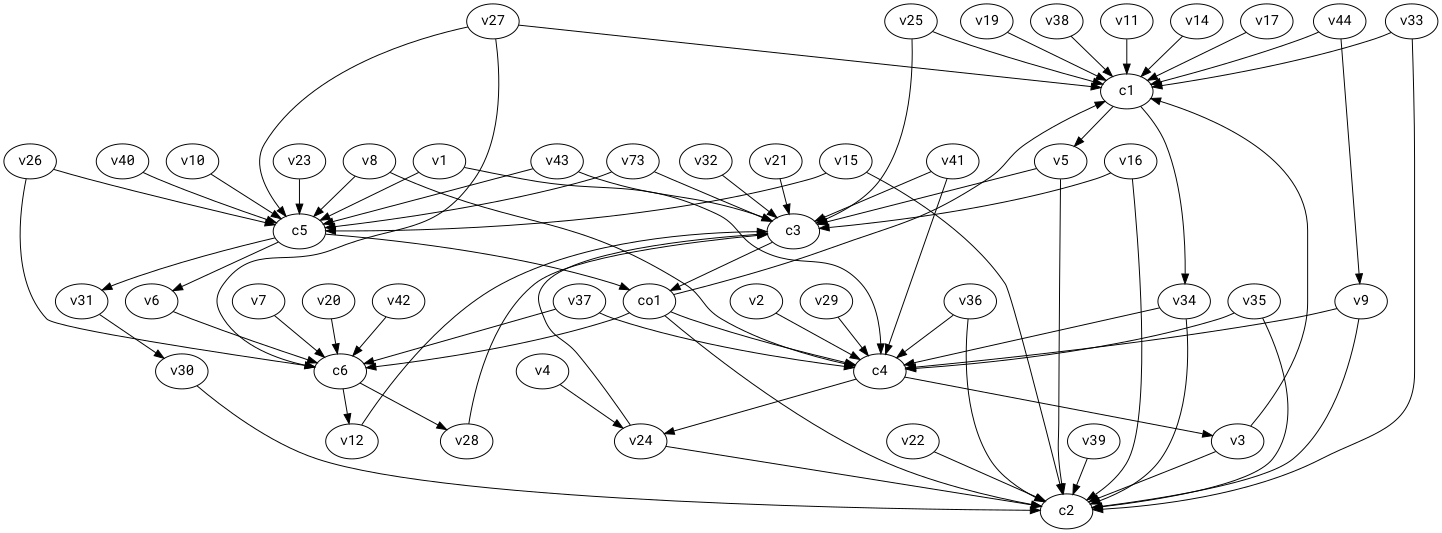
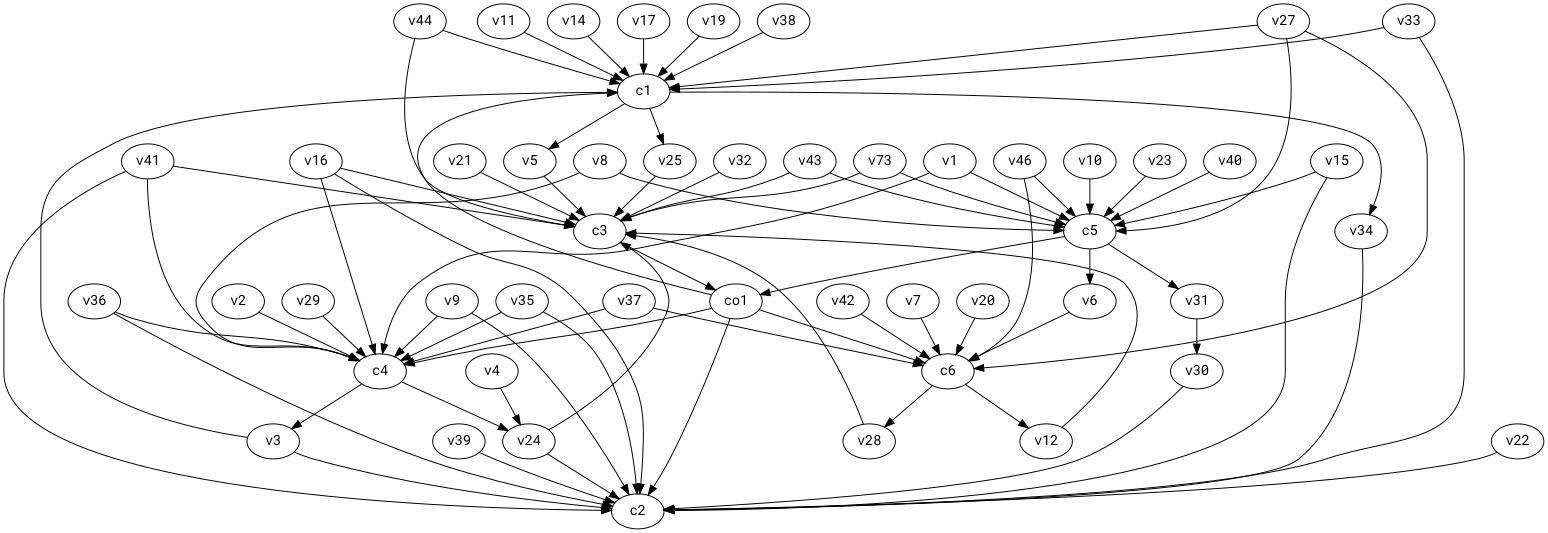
  strict digraph {
    fontname="Roboto Mono"
    node [fontname="Roboto Mono"]
    edge [fontname="Roboto Mono" weight=1]
    c1
    v5
    v34
    c3
    c4
    c2
    co1
    c6
    v3
    v24
    c5
    v6
    v31
    v30
    v12
    v28
    v1
    v2
    v4
    v7
    v8
    v9
    v10
    v11
    n25 [label=v73]
    v14
    v15
    v16
    v17
    v19
    v20
    v21
    v22
    v23
    v25
-   v26
+   v26 [label=v46]
    v27
    v29
    v32
    v33
    v35
    v36
    v37
    v38
    v39
    v40
    v41
    v42
    v43
    v44
    c1 -> v5
    c1 -> v34
    v5 -> c3
-   v34 -> c4
+   v16 -> c4
    v34 -> c2
    c3 -> co1
    c4 -> v3
    c4 -> v24
    co1 -> c1
    co1 -> c4
    co1 -> c2
    co1 -> c6
    c6 -> v12
    c6 -> v28
    v3 -> c1
    v3 -> c2
    v24 -> c3
    v24 -> c2
    c5 -> co1
    c5 -> v6
    c5 -> v31
    v6 -> c6
    v31 -> v30
    v30 -> c2
    v12 -> c3
    v28 -> c3
    v1 -> c4
    v1 -> c5
    v2 -> c4
    v4 -> v24
    v7 -> c6
    v8 -> c4
    v8 -> c5
    v9 -> c4
    v9 -> c2
    v10 -> c5
    v11 -> c1
    n25 -> c3
    n25 -> c5
    v14 -> c1
    v15 -> c2
    v15 -> c5
    v16 -> c3
    v16 -> c2
    v17 -> c1
    v19 -> c1
    v20 -> c6
    v21 -> c3
    v22 -> c2
    v23 -> c5
-   v25 -> c1
+   c1 -> v25
    v25 -> c3
    v26 -> c6
    v26 -> c5
    v27 -> c1
    v27 -> c6
    v27 -> c5
    v29 -> c4
    v32 -> c3
    v33 -> c1
    v33 -> c2
    v35 -> c4
    v35 -> c2
    v36 -> c4
    v36 -> c2
    v37 -> c4
    v37 -> c6
    v38 -> c1
    v39 -> c2
    v40 -> c5
    v41 -> c3
    v41 -> c4
-   v5 -> c2
+   v41 -> c2
    v42 -> c6
    v43 -> c3
    v43 -> c5
    v44 -> c1
-   v44 -> v9
+   v44 -> c3
  }
